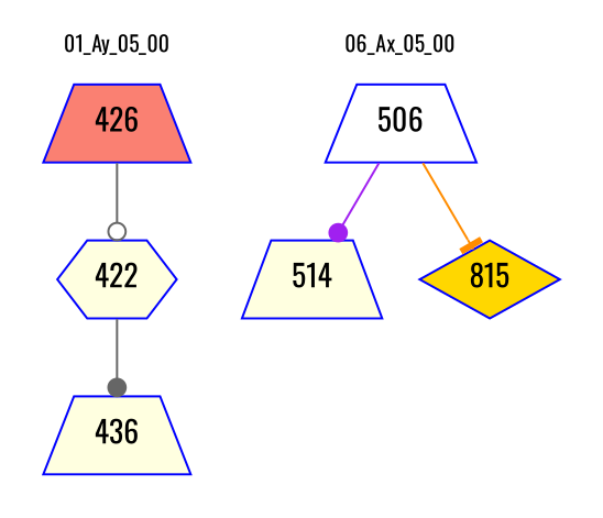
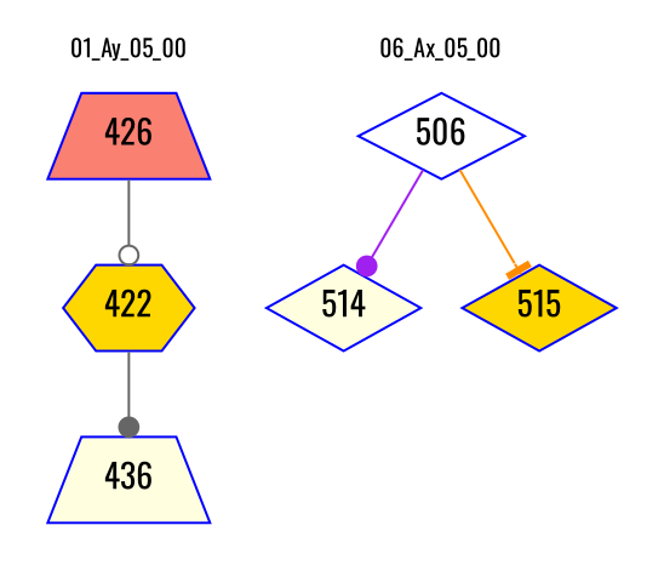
  digraph {
    fontname=Oswald
    node [color=blue fillcolor=gold fontname=Oswald shape=trapezium style=filled]
    edge [arrowhead=dot color=gray40 fontname=Oswald]
    n1 [fillcolor=salmon label=426]
-   n2 [fillcolor=lightyellow label=422 shape=hexagon]
+   n2 [label=422 shape=hexagon]
    n3 [fillcolor=lightyellow label=436]
-   n4 [fillcolor=lightyellow label=514]
-   n5 [fillcolor=white label=506]
-   n6 [label=815 shape=diamond]
+   n4 [fillcolor=lightyellow label=514 shape=diamond]
+   n5 [fillcolor=white label=506 shape=diamond]
+   n6 [label=515 shape=diamond]
    subgraph cluster_1 {
      color=white
      fontsize=10
      label="01_Ay_05_00"
      n1
      n2
      n3
    }
    subgraph cluster_2 {
      color=white
      fontsize=10
      label="06_Ax_05_00"
      n4
      n5
      n6
    }
    n1 -> n2 [arrowhead=odot]
    n2 -> n3
    n5 -> n4 [color=purple]
    n5 -> n6 [arrowhead=tee color=darkorange]
  }
